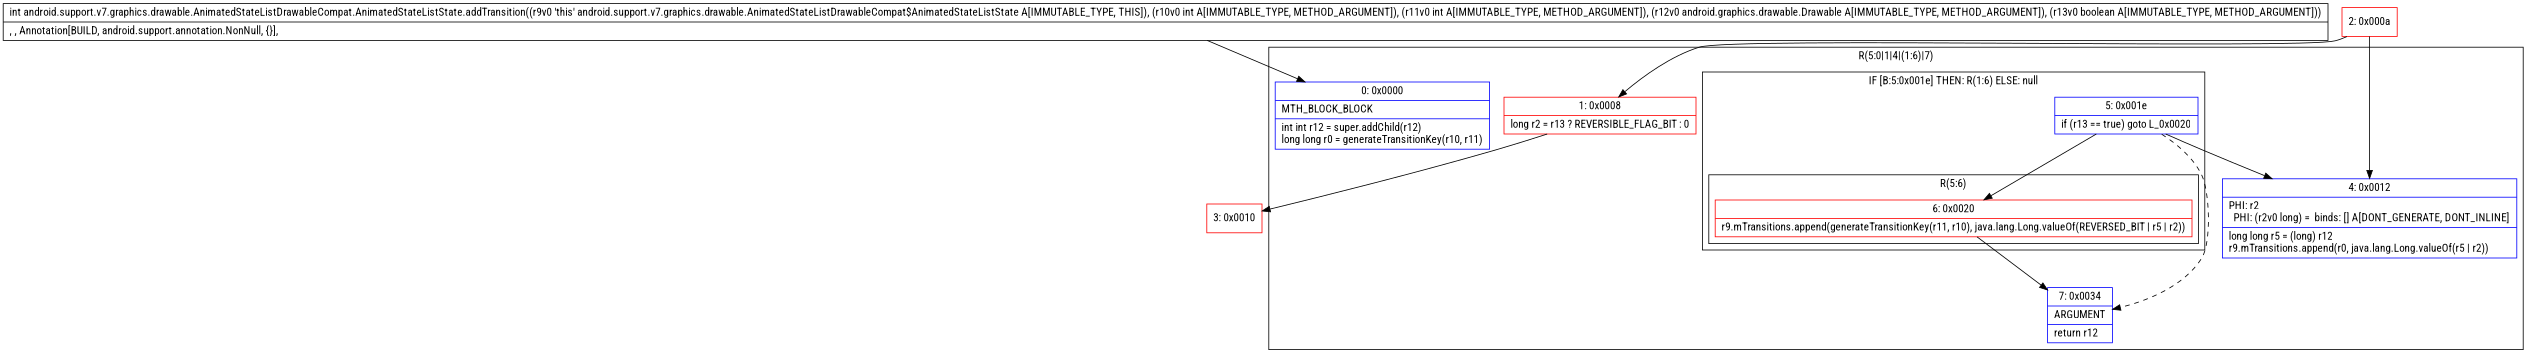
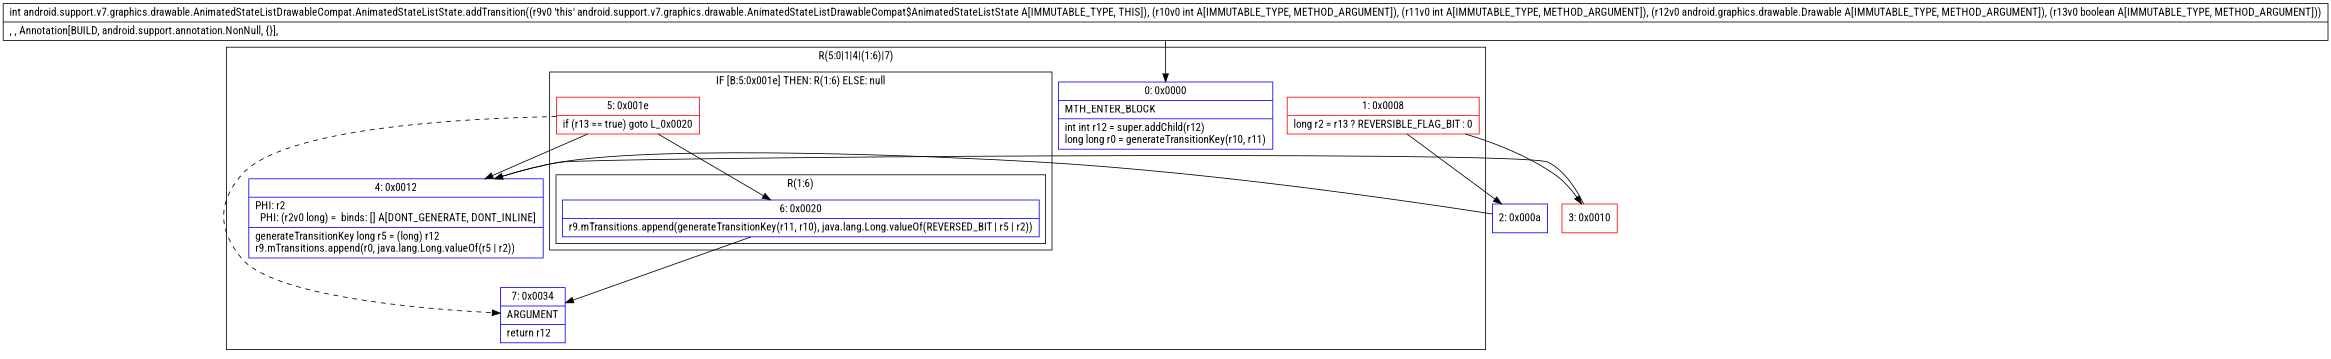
  digraph {
    fontname="Roboto Condensed"
    node [color=blue fontname="Roboto Condensed" shape=record]
    edge [fontname="Roboto Condensed"]
-   n1 [color=red label="{6\:\ 0x0020|r9.mTransitions.append(generateTransitionKey(r11, r10), java.lang.Long.valueOf(REVERSED_BIT \| r5 \| r2))\l}"]
-   n2 [label="{5\:\ 0x001e|if (r13 == true) goto L_0x0020\l}"]
-   n3 [label="{0\:\ 0x0000|MTH_BLOCK_BLOCK\l|int int r12 = super.addChild(r12)\llong long r0 = generateTransitionKey(r10, r11)\l}"]
+   n1 [label="{6\:\ 0x0020|r9.mTransitions.append(generateTransitionKey(r11, r10), java.lang.Long.valueOf(REVERSED_BIT \| r5 \| r2))\l}"]
+   n2 [color=red label="{5\:\ 0x001e|if (r13 == true) goto L_0x0020\l}"]
+   n3 [label="{0\:\ 0x0000|MTH_ENTER_BLOCK\l|int int r12 = super.addChild(r12)\llong long r0 = generateTransitionKey(r10, r11)\l}"]
    n4 [color=red label="{1\:\ 0x0008|long r2 = r13 ? REVERSIBLE_FLAG_BIT : 0\l}"]
-   n5 [label="{4\:\ 0x0012|PHI: r2 \l  PHI: (r2v0 long) =  binds: [] A[DONT_GENERATE, DONT_INLINE]\l|long long r5 = (long) r12\lr9.mTransitions.append(r0, java.lang.Long.valueOf(r5 \| r2))\l}"]
+   n5 [label="{4\:\ 0x0012|PHI: r2 \l  PHI: (r2v0 long) =  binds: [] A[DONT_GENERATE, DONT_INLINE]\l|generateTransitionKey long r5 = (long) r12\lr9.mTransitions.append(r0, java.lang.Long.valueOf(r5 \| r2))\l}"]
    n6 [label="{7\:\ 0x0034|ARGUMENT\l|return r12\l}"]
-   n7 [color=red label="{2\:\ 0x000a}"]
+   n7 [label="{2\:\ 0x000a}"]
    n8 [color=red label="{3\:\ 0x0010}"]
    n9 [label="{int android.support.v7.graphics.drawable.AnimatedStateListDrawableCompat.AnimatedStateListState.addTransition((r9v0 'this' android.support.v7.graphics.drawable.AnimatedStateListDrawableCompat$AnimatedStateListState A[IMMUTABLE_TYPE, THIS]), (r10v0 int A[IMMUTABLE_TYPE, METHOD_ARGUMENT]), (r11v0 int A[IMMUTABLE_TYPE, METHOD_ARGUMENT]), (r12v0 android.graphics.drawable.Drawable A[IMMUTABLE_TYPE, METHOD_ARGUMENT]), (r13v0 boolean A[IMMUTABLE_TYPE, METHOD_ARGUMENT]))  | , , Annotation[BUILD, android.support.annotation.NonNull, \{\}], \l}" color=""]
    subgraph cluster_1 {
      label="R(5:0|1|4|(1:6)|7)"
      n3
      n4
      n5
      n6
      subgraph cluster_2 {
        label="IF [B:5:0x001e] THEN: R(1:6) ELSE: null"
        n2
        subgraph cluster_3 {
-         label="R(5:6)"
+         label="R(1:6)"
          n1
        }
      }
    }
    n1 -> n6
    n2 -> n1
    n2 -> n5
    n2 -> n6 [style=dashed]
-   n7 -> n4
+   n4 -> n7
    n4 -> n8
    n7 -> n5
+   n8 -> n5
    n9 -> n3
  }
